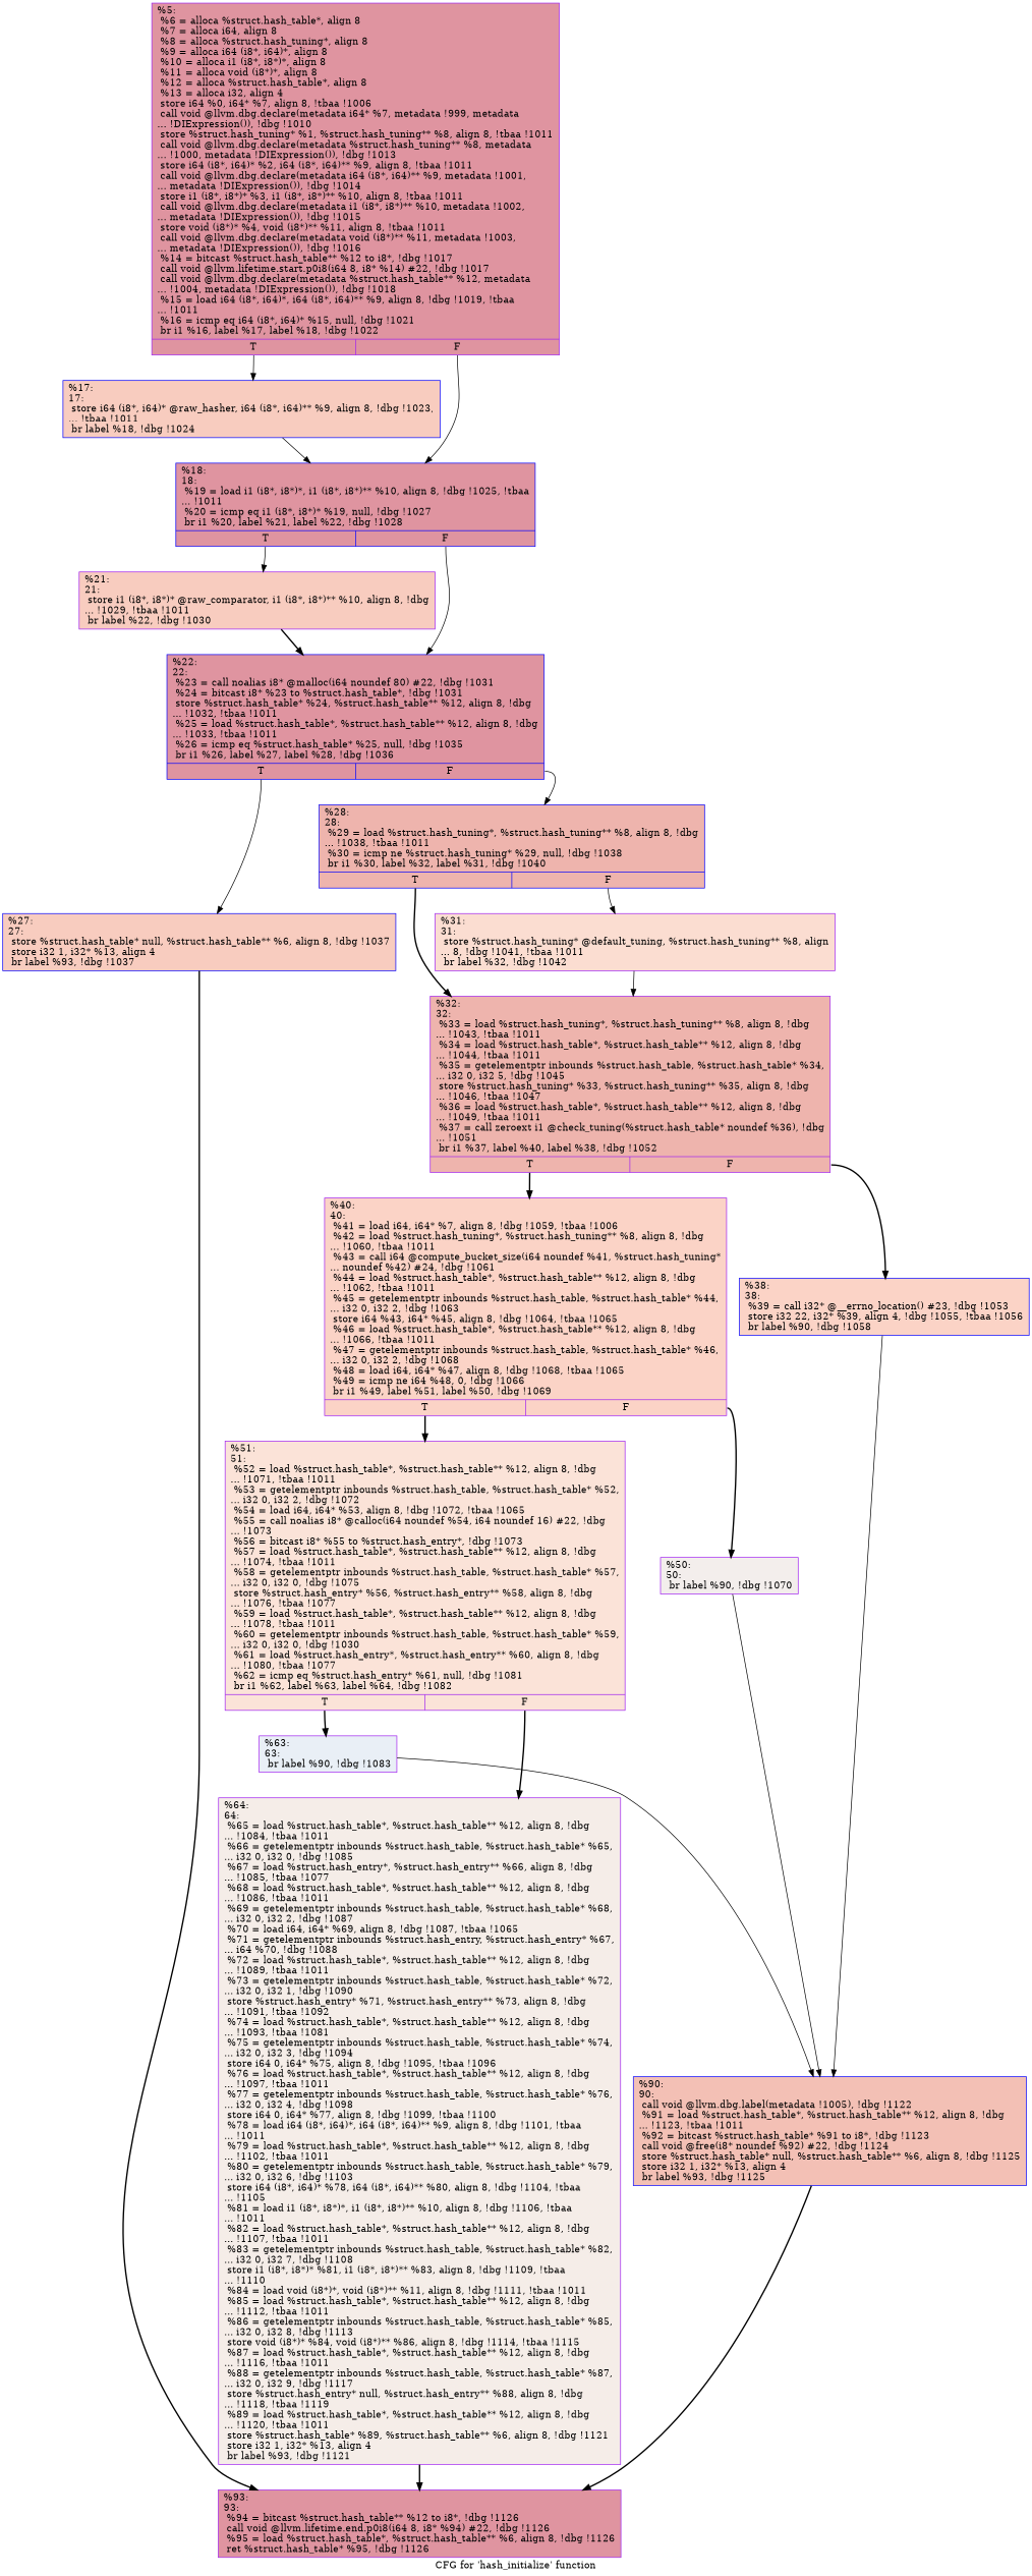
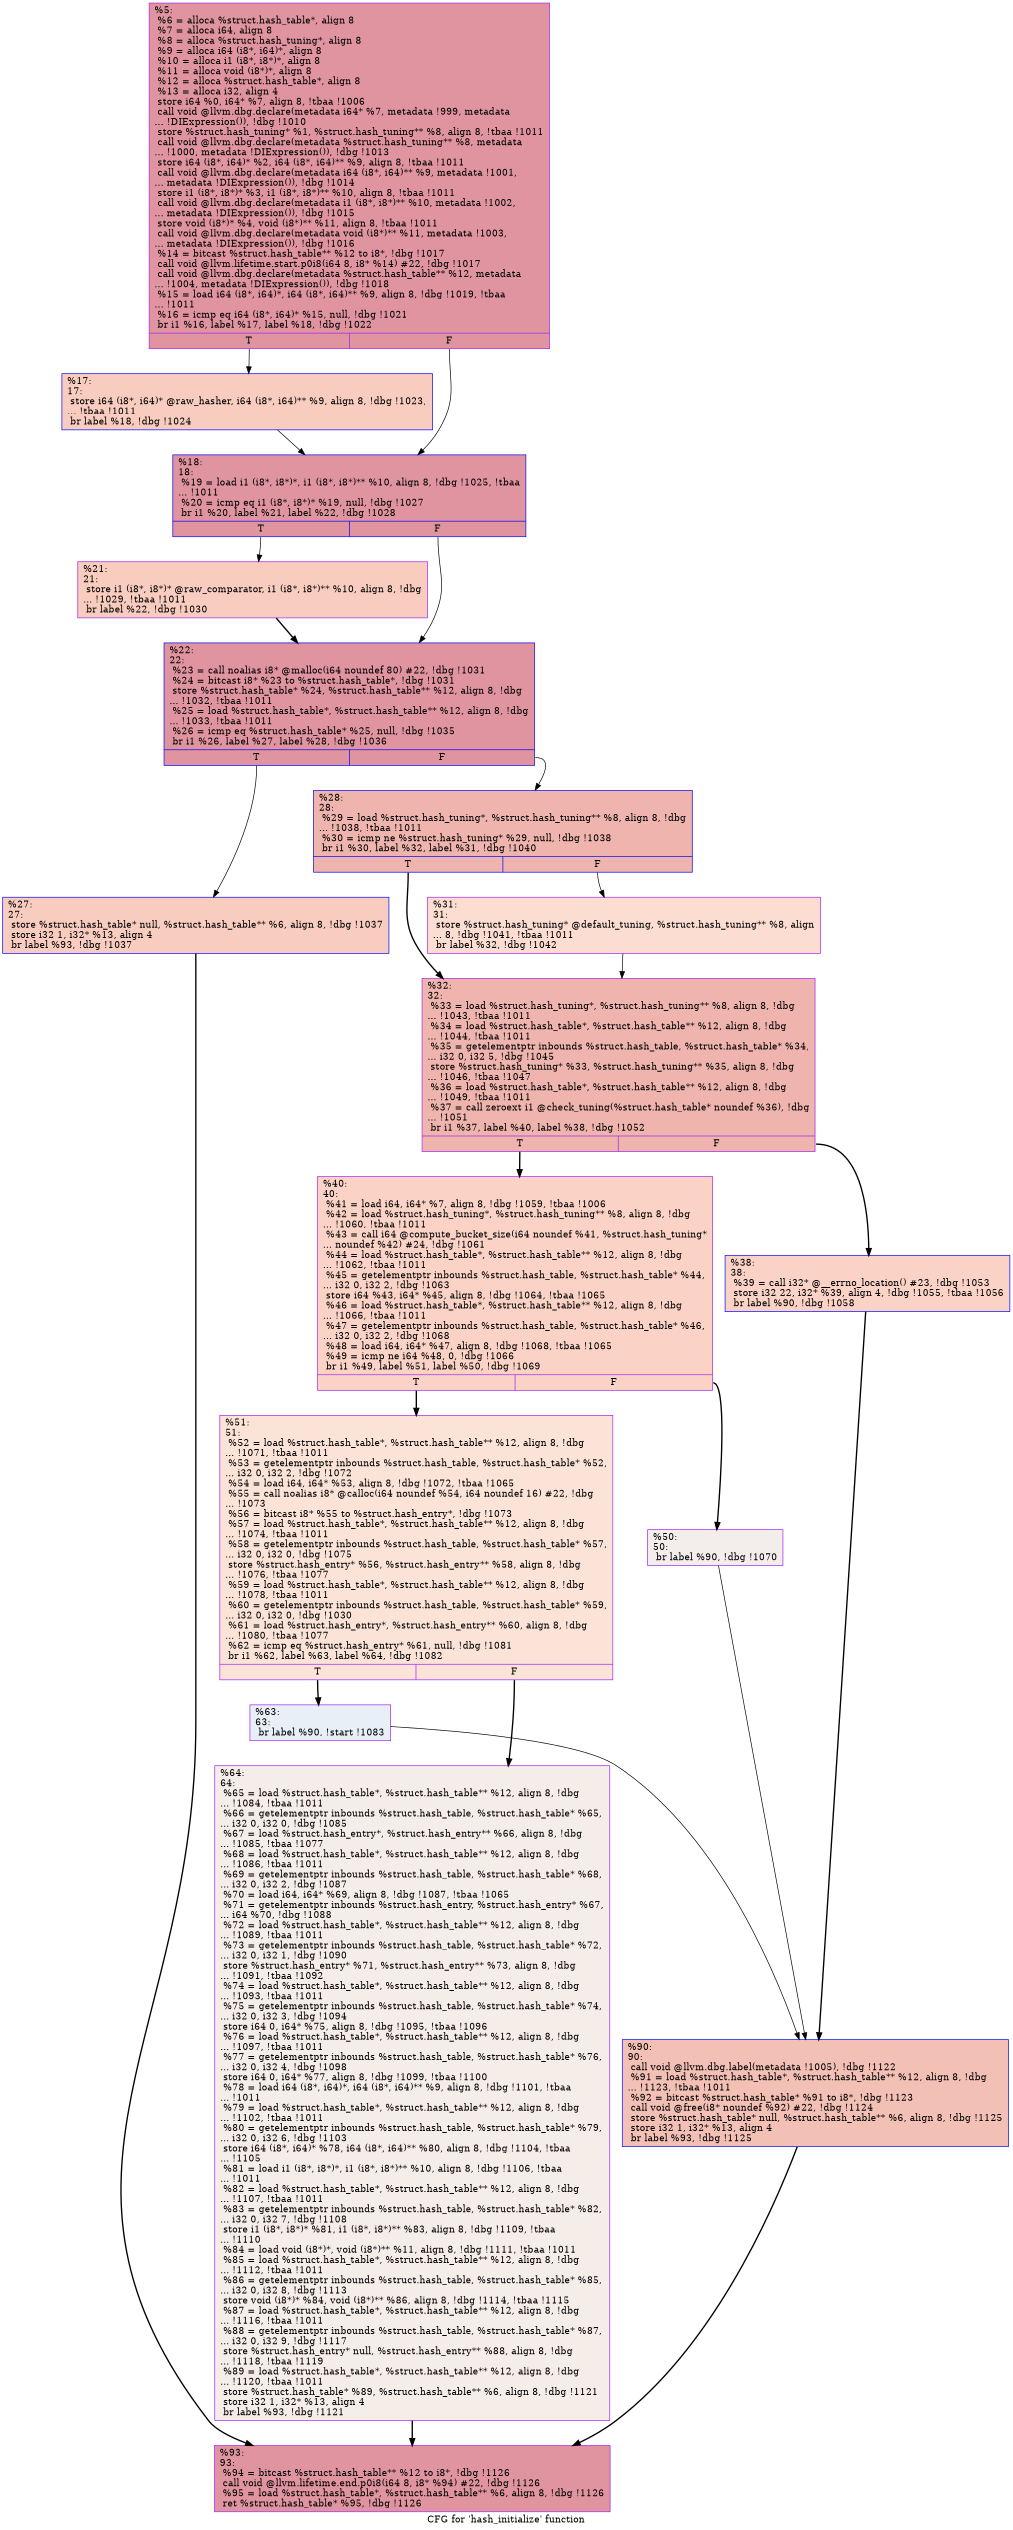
  digraph {
    label="CFG for 'hash_initialize' function"
    node [color=purple fillcolor="#b70d2870" shape=record style=filled]
    edge [style=solid]
    n1 [label="{%5:\l  %6 = alloca %struct.hash_table*, align 8\l  %7 = alloca i64, align 8\l  %8 = alloca %struct.hash_tuning*, align 8\l  %9 = alloca i64 (i8*, i64)*, align 8\l  %10 = alloca i1 (i8*, i8*)*, align 8\l  %11 = alloca void (i8*)*, align 8\l  %12 = alloca %struct.hash_table*, align 8\l  %13 = alloca i32, align 4\l  store i64 %0, i64* %7, align 8, !tbaa !1006\l  call void @llvm.dbg.declare(metadata i64* %7, metadata !999, metadata\l... !DIExpression()), !dbg !1010\l  store %struct.hash_tuning* %1, %struct.hash_tuning** %8, align 8, !tbaa !1011\l  call void @llvm.dbg.declare(metadata %struct.hash_tuning** %8, metadata\l... !1000, metadata !DIExpression()), !dbg !1013\l  store i64 (i8*, i64)* %2, i64 (i8*, i64)** %9, align 8, !tbaa !1011\l  call void @llvm.dbg.declare(metadata i64 (i8*, i64)** %9, metadata !1001,\l... metadata !DIExpression()), !dbg !1014\l  store i1 (i8*, i8*)* %3, i1 (i8*, i8*)** %10, align 8, !tbaa !1011\l  call void @llvm.dbg.declare(metadata i1 (i8*, i8*)** %10, metadata !1002,\l... metadata !DIExpression()), !dbg !1015\l  store void (i8*)* %4, void (i8*)** %11, align 8, !tbaa !1011\l  call void @llvm.dbg.declare(metadata void (i8*)** %11, metadata !1003,\l... metadata !DIExpression()), !dbg !1016\l  %14 = bitcast %struct.hash_table** %12 to i8*, !dbg !1017\l  call void @llvm.lifetime.start.p0i8(i64 8, i8* %14) #22, !dbg !1017\l  call void @llvm.dbg.declare(metadata %struct.hash_table** %12, metadata\l... !1004, metadata !DIExpression()), !dbg !1018\l  %15 = load i64 (i8*, i64)*, i64 (i8*, i64)** %9, align 8, !dbg !1019, !tbaa\l... !1011\l  %16 = icmp eq i64 (i8*, i64)* %15, null, !dbg !1021\l  br i1 %16, label %17, label %18, !dbg !1022\l|{<s0>T|<s1>F}}"]
    n2 [color=blue fillcolor="#f08b6e70" label="{%17:\l17:                                               \l  store i64 (i8*, i64)* @raw_hasher, i64 (i8*, i64)** %9, align 8, !dbg !1023,\l... !tbaa !1011\l  br label %18, !dbg !1024\l}"]
    n3 [color=blue label="{%18:\l18:                                               \l  %19 = load i1 (i8*, i8*)*, i1 (i8*, i8*)** %10, align 8, !dbg !1025, !tbaa\l... !1011\l  %20 = icmp eq i1 (i8*, i8*)* %19, null, !dbg !1027\l  br i1 %20, label %21, label %22, !dbg !1028\l|{<s0>T|<s1>F}}"]
    n4 [fillcolor="#f08b6e70" label="{%21:\l21:                                               \l  store i1 (i8*, i8*)* @raw_comparator, i1 (i8*, i8*)** %10, align 8, !dbg\l... !1029, !tbaa !1011\l  br label %22, !dbg !1030\l}"]
    n5 [color=blue label="{%22:\l22:                                               \l  %23 = call noalias i8* @malloc(i64 noundef 80) #22, !dbg !1031\l  %24 = bitcast i8* %23 to %struct.hash_table*, !dbg !1031\l  store %struct.hash_table* %24, %struct.hash_table** %12, align 8, !dbg\l... !1032, !tbaa !1011\l  %25 = load %struct.hash_table*, %struct.hash_table** %12, align 8, !dbg\l... !1033, !tbaa !1011\l  %26 = icmp eq %struct.hash_table* %25, null, !dbg !1035\l  br i1 %26, label %27, label %28, !dbg !1036\l|{<s0>T|<s1>F}}"]
    n6 [color=blue fillcolor="#f08b6e70" label="{%27:\l27:                                               \l  store %struct.hash_table* null, %struct.hash_table** %6, align 8, !dbg !1037\l  store i32 1, i32* %13, align 4\l  br label %93, !dbg !1037\l}"]
    n7 [color=blue fillcolor="#d8564670" label="{%28:\l28:                                               \l  %29 = load %struct.hash_tuning*, %struct.hash_tuning** %8, align 8, !dbg\l... !1038, !tbaa !1011\l  %30 = icmp ne %struct.hash_tuning* %29, null, !dbg !1038\l  br i1 %30, label %32, label %31, !dbg !1040\l|{<s0>T|<s1>F}}"]
    n8 [label="{%93:\l93:                                               \l  %94 = bitcast %struct.hash_table** %12 to i8*, !dbg !1126\l  call void @llvm.lifetime.end.p0i8(i64 8, i8* %94) #22, !dbg !1126\l  %95 = load %struct.hash_table*, %struct.hash_table** %6, align 8, !dbg !1126\l  ret %struct.hash_table* %95, !dbg !1126\l}"]
    n9 [fillcolor="#d8564670" label="{%32:\l32:                                               \l  %33 = load %struct.hash_tuning*, %struct.hash_tuning** %8, align 8, !dbg\l... !1043, !tbaa !1011\l  %34 = load %struct.hash_table*, %struct.hash_table** %12, align 8, !dbg\l... !1044, !tbaa !1011\l  %35 = getelementptr inbounds %struct.hash_table, %struct.hash_table* %34,\l... i32 0, i32 5, !dbg !1045\l  store %struct.hash_tuning* %33, %struct.hash_tuning** %35, align 8, !dbg\l... !1046, !tbaa !1047\l  %36 = load %struct.hash_table*, %struct.hash_table** %12, align 8, !dbg\l... !1049, !tbaa !1011\l  %37 = call zeroext i1 @check_tuning(%struct.hash_table* noundef %36), !dbg\l... !1051\l  br i1 %37, label %40, label %38, !dbg !1052\l|{<s0>T|<s1>F}}"]
    n10 [fillcolor="#f7b39670" label="{%31:\l31:                                               \l  store %struct.hash_tuning* @default_tuning, %struct.hash_tuning** %8, align\l... 8, !dbg !1041, !tbaa !1011\l  br label %32, !dbg !1042\l}"]
    n11 [fillcolor="#f59c7d70" label="{%40:\l40:                                               \l  %41 = load i64, i64* %7, align 8, !dbg !1059, !tbaa !1006\l  %42 = load %struct.hash_tuning*, %struct.hash_tuning** %8, align 8, !dbg\l... !1060, !tbaa !1011\l  %43 = call i64 @compute_bucket_size(i64 noundef %41, %struct.hash_tuning*\l... noundef %42) #24, !dbg !1061\l  %44 = load %struct.hash_table*, %struct.hash_table** %12, align 8, !dbg\l... !1062, !tbaa !1011\l  %45 = getelementptr inbounds %struct.hash_table, %struct.hash_table* %44,\l... i32 0, i32 2, !dbg !1063\l  store i64 %43, i64* %45, align 8, !dbg !1064, !tbaa !1065\l  %46 = load %struct.hash_table*, %struct.hash_table** %12, align 8, !dbg\l... !1066, !tbaa !1011\l  %47 = getelementptr inbounds %struct.hash_table, %struct.hash_table* %46,\l... i32 0, i32 2, !dbg !1068\l  %48 = load i64, i64* %47, align 8, !dbg !1068, !tbaa !1065\l  %49 = icmp ne i64 %48, 0, !dbg !1066\l  br i1 %49, label %51, label %50, !dbg !1069\l|{<s0>T|<s1>F}}"]
    n12 [color=blue fillcolor="#f59c7d70" label="{%38:\l38:                                               \l  %39 = call i32* @__errno_location() #23, !dbg !1053\l  store i32 22, i32* %39, align 4, !dbg !1055, !tbaa !1056\l  br label %90, !dbg !1058\l}"]
    n13 [fillcolor="#f6bfa670" label="{%51:\l51:                                               \l  %52 = load %struct.hash_table*, %struct.hash_table** %12, align 8, !dbg\l... !1071, !tbaa !1011\l  %53 = getelementptr inbounds %struct.hash_table, %struct.hash_table* %52,\l... i32 0, i32 2, !dbg !1072\l  %54 = load i64, i64* %53, align 8, !dbg !1072, !tbaa !1065\l  %55 = call noalias i8* @calloc(i64 noundef %54, i64 noundef 16) #22, !dbg\l... !1073\l  %56 = bitcast i8* %55 to %struct.hash_entry*, !dbg !1073\l  %57 = load %struct.hash_table*, %struct.hash_table** %12, align 8, !dbg\l... !1074, !tbaa !1011\l  %58 = getelementptr inbounds %struct.hash_table, %struct.hash_table* %57,\l... i32 0, i32 0, !dbg !1075\l  store %struct.hash_entry* %56, %struct.hash_entry** %58, align 8, !dbg\l... !1076, !tbaa !1077\l  %59 = load %struct.hash_table*, %struct.hash_table** %12, align 8, !dbg\l... !1078, !tbaa !1011\l  %60 = getelementptr inbounds %struct.hash_table, %struct.hash_table* %59,\l... i32 0, i32 0, !dbg !1030\l  %61 = load %struct.hash_entry*, %struct.hash_entry** %60, align 8, !dbg\l... !1080, !tbaa !1077\l  %62 = icmp eq %struct.hash_entry* %61, null, !dbg !1081\l  br i1 %62, label %63, label %64, !dbg !1082\l|{<s0>T|<s1>F}}"]
    n14 [fillcolor="#e3d9d370" label="{%50:\l50:                                               \l  br label %90, !dbg !1070\l}"]
    n15 [color=blue fillcolor="#e5705870" label="{%90:\l90:                                               \l  call void @llvm.dbg.label(metadata !1005), !dbg !1122\l  %91 = load %struct.hash_table*, %struct.hash_table** %12, align 8, !dbg\l... !1123, !tbaa !1011\l  %92 = bitcast %struct.hash_table* %91 to i8*, !dbg !1123\l  call void @free(i8* noundef %92) #22, !dbg !1124\l  store %struct.hash_table* null, %struct.hash_table** %6, align 8, !dbg !1125\l  store i32 1, i32* %13, align 4\l  br label %93, !dbg !1125\l}"]
-   n16 [fillcolor="#cedaeb70" label="{%63:\l63:                                               \l  br label %90, !dbg !1083\l}"]
-   n17 [fillcolor="#e8d6cc70" label="{%64:\l64:                                               \l  %65 = load %struct.hash_table*, %struct.hash_table** %12, align 8, !dbg\l... !1084, !tbaa !1011\l  %66 = getelementptr inbounds %struct.hash_table, %struct.hash_table* %65,\l... i32 0, i32 0, !dbg !1085\l  %67 = load %struct.hash_entry*, %struct.hash_entry** %66, align 8, !dbg\l... !1085, !tbaa !1077\l  %68 = load %struct.hash_table*, %struct.hash_table** %12, align 8, !dbg\l... !1086, !tbaa !1011\l  %69 = getelementptr inbounds %struct.hash_table, %struct.hash_table* %68,\l... i32 0, i32 2, !dbg !1087\l  %70 = load i64, i64* %69, align 8, !dbg !1087, !tbaa !1065\l  %71 = getelementptr inbounds %struct.hash_entry, %struct.hash_entry* %67,\l... i64 %70, !dbg !1088\l  %72 = load %struct.hash_table*, %struct.hash_table** %12, align 8, !dbg\l... !1089, !tbaa !1011\l  %73 = getelementptr inbounds %struct.hash_table, %struct.hash_table* %72,\l... i32 0, i32 1, !dbg !1090\l  store %struct.hash_entry* %71, %struct.hash_entry** %73, align 8, !dbg\l... !1091, !tbaa !1092\l  %74 = load %struct.hash_table*, %struct.hash_table** %12, align 8, !dbg\l... !1093, !tbaa !1081\l  %75 = getelementptr inbounds %struct.hash_table, %struct.hash_table* %74,\l... i32 0, i32 3, !dbg !1094\l  store i64 0, i64* %75, align 8, !dbg !1095, !tbaa !1096\l  %76 = load %struct.hash_table*, %struct.hash_table** %12, align 8, !dbg\l... !1097, !tbaa !1011\l  %77 = getelementptr inbounds %struct.hash_table, %struct.hash_table* %76,\l... i32 0, i32 4, !dbg !1098\l  store i64 0, i64* %77, align 8, !dbg !1099, !tbaa !1100\l  %78 = load i64 (i8*, i64)*, i64 (i8*, i64)** %9, align 8, !dbg !1101, !tbaa\l... !1011\l  %79 = load %struct.hash_table*, %struct.hash_table** %12, align 8, !dbg\l... !1102, !tbaa !1011\l  %80 = getelementptr inbounds %struct.hash_table, %struct.hash_table* %79,\l... i32 0, i32 6, !dbg !1103\l  store i64 (i8*, i64)* %78, i64 (i8*, i64)** %80, align 8, !dbg !1104, !tbaa\l... !1105\l  %81 = load i1 (i8*, i8*)*, i1 (i8*, i8*)** %10, align 8, !dbg !1106, !tbaa\l... !1011\l  %82 = load %struct.hash_table*, %struct.hash_table** %12, align 8, !dbg\l... !1107, !tbaa !1011\l  %83 = getelementptr inbounds %struct.hash_table, %struct.hash_table* %82,\l... i32 0, i32 7, !dbg !1108\l  store i1 (i8*, i8*)* %81, i1 (i8*, i8*)** %83, align 8, !dbg !1109, !tbaa\l... !1110\l  %84 = load void (i8*)*, void (i8*)** %11, align 8, !dbg !1111, !tbaa !1011\l  %85 = load %struct.hash_table*, %struct.hash_table** %12, align 8, !dbg\l... !1112, !tbaa !1011\l  %86 = getelementptr inbounds %struct.hash_table, %struct.hash_table* %85,\l... i32 0, i32 8, !dbg !1113\l  store void (i8*)* %84, void (i8*)** %86, align 8, !dbg !1114, !tbaa !1115\l  %87 = load %struct.hash_table*, %struct.hash_table** %12, align 8, !dbg\l... !1116, !tbaa !1011\l  %88 = getelementptr inbounds %struct.hash_table, %struct.hash_table* %87,\l... i32 0, i32 9, !dbg !1117\l  store %struct.hash_entry* null, %struct.hash_entry** %88, align 8, !dbg\l... !1118, !tbaa !1119\l  %89 = load %struct.hash_table*, %struct.hash_table** %12, align 8, !dbg\l... !1120, !tbaa !1011\l  store %struct.hash_table* %89, %struct.hash_table** %6, align 8, !dbg !1121\l  store i32 1, i32* %13, align 4\l  br label %93, !dbg !1121\l}"]
+   n16 [fillcolor="#cedaeb70" label="{%63:\l63:                                               \l  br label %90, !start !1083\l}"]
+   n17 [fillcolor="#e8d6cc70" label="{%64:\l64:                                               \l  %65 = load %struct.hash_table*, %struct.hash_table** %12, align 8, !dbg\l... !1084, !tbaa !1011\l  %66 = getelementptr inbounds %struct.hash_table, %struct.hash_table* %65,\l... i32 0, i32 0, !dbg !1085\l  %67 = load %struct.hash_entry*, %struct.hash_entry** %66, align 8, !dbg\l... !1085, !tbaa !1077\l  %68 = load %struct.hash_table*, %struct.hash_table** %12, align 8, !dbg\l... !1086, !tbaa !1011\l  %69 = getelementptr inbounds %struct.hash_table, %struct.hash_table* %68,\l... i32 0, i32 2, !dbg !1087\l  %70 = load i64, i64* %69, align 8, !dbg !1087, !tbaa !1065\l  %71 = getelementptr inbounds %struct.hash_entry, %struct.hash_entry* %67,\l... i64 %70, !dbg !1088\l  %72 = load %struct.hash_table*, %struct.hash_table** %12, align 8, !dbg\l... !1089, !tbaa !1011\l  %73 = getelementptr inbounds %struct.hash_table, %struct.hash_table* %72,\l... i32 0, i32 1, !dbg !1090\l  store %struct.hash_entry* %71, %struct.hash_entry** %73, align 8, !dbg\l... !1091, !tbaa !1092\l  %74 = load %struct.hash_table*, %struct.hash_table** %12, align 8, !dbg\l... !1093, !tbaa !1011\l  %75 = getelementptr inbounds %struct.hash_table, %struct.hash_table* %74,\l... i32 0, i32 3, !dbg !1094\l  store i64 0, i64* %75, align 8, !dbg !1095, !tbaa !1096\l  %76 = load %struct.hash_table*, %struct.hash_table** %12, align 8, !dbg\l... !1097, !tbaa !1011\l  %77 = getelementptr inbounds %struct.hash_table, %struct.hash_table* %76,\l... i32 0, i32 4, !dbg !1098\l  store i64 0, i64* %77, align 8, !dbg !1099, !tbaa !1100\l  %78 = load i64 (i8*, i64)*, i64 (i8*, i64)** %9, align 8, !dbg !1101, !tbaa\l... !1011\l  %79 = load %struct.hash_table*, %struct.hash_table** %12, align 8, !dbg\l... !1102, !tbaa !1011\l  %80 = getelementptr inbounds %struct.hash_table, %struct.hash_table* %79,\l... i32 0, i32 6, !dbg !1103\l  store i64 (i8*, i64)* %78, i64 (i8*, i64)** %80, align 8, !dbg !1104, !tbaa\l... !1105\l  %81 = load i1 (i8*, i8*)*, i1 (i8*, i8*)** %10, align 8, !dbg !1106, !tbaa\l... !1011\l  %82 = load %struct.hash_table*, %struct.hash_table** %12, align 8, !dbg\l... !1107, !tbaa !1011\l  %83 = getelementptr inbounds %struct.hash_table, %struct.hash_table* %82,\l... i32 0, i32 7, !dbg !1108\l  store i1 (i8*, i8*)* %81, i1 (i8*, i8*)** %83, align 8, !dbg !1109, !tbaa\l... !1110\l  %84 = load void (i8*)*, void (i8*)** %11, align 8, !dbg !1111, !tbaa !1011\l  %85 = load %struct.hash_table*, %struct.hash_table** %12, align 8, !dbg\l... !1112, !tbaa !1011\l  %86 = getelementptr inbounds %struct.hash_table, %struct.hash_table* %85,\l... i32 0, i32 8, !dbg !1113\l  store void (i8*)* %84, void (i8*)** %86, align 8, !dbg !1114, !tbaa !1115\l  %87 = load %struct.hash_table*, %struct.hash_table** %12, align 8, !dbg\l... !1116, !tbaa !1011\l  %88 = getelementptr inbounds %struct.hash_table, %struct.hash_table* %87,\l... i32 0, i32 9, !dbg !1117\l  store %struct.hash_entry* null, %struct.hash_entry** %88, align 8, !dbg\l... !1118, !tbaa !1119\l  %89 = load %struct.hash_table*, %struct.hash_table** %12, align 8, !dbg\l... !1120, !tbaa !1011\l  store %struct.hash_table* %89, %struct.hash_table** %6, align 8, !dbg !1121\l  store i32 1, i32* %13, align 4\l  br label %93, !dbg !1121\l}"]
    n1 -> n2 [tailport=s0]
    n1 -> n3 [tailport=s1]
    n2 -> n3
    n3 -> n4 [tailport=s0]
    n3 -> n5 [tailport=s1]
    n4 -> n5 [style=bold]
    n5 -> n6 [tailport=s0]
    n5 -> n7 [tailport=s1]
    n6 -> n8 [style=bold]
    n7 -> n9 [style=bold tailport=s0]
    n7 -> n10 [tailport=s1]
    n9 -> n11 [style=bold tailport=s0]
    n9 -> n12 [style=bold tailport=s1]
    n10 -> n9
    n11 -> n13 [style=bold tailport=s0]
    n11 -> n14 [style=bold tailport=s1]
-   n12 -> n15
+   n12 -> n15 [style=bold]
    n13 -> n16 [style=bold tailport=s0]
    n13 -> n17 [style=bold tailport=s1]
    n14 -> n15
    n15 -> n8 [style=bold]
    n16 -> n15
    n17 -> n8 [style=bold]
  }
